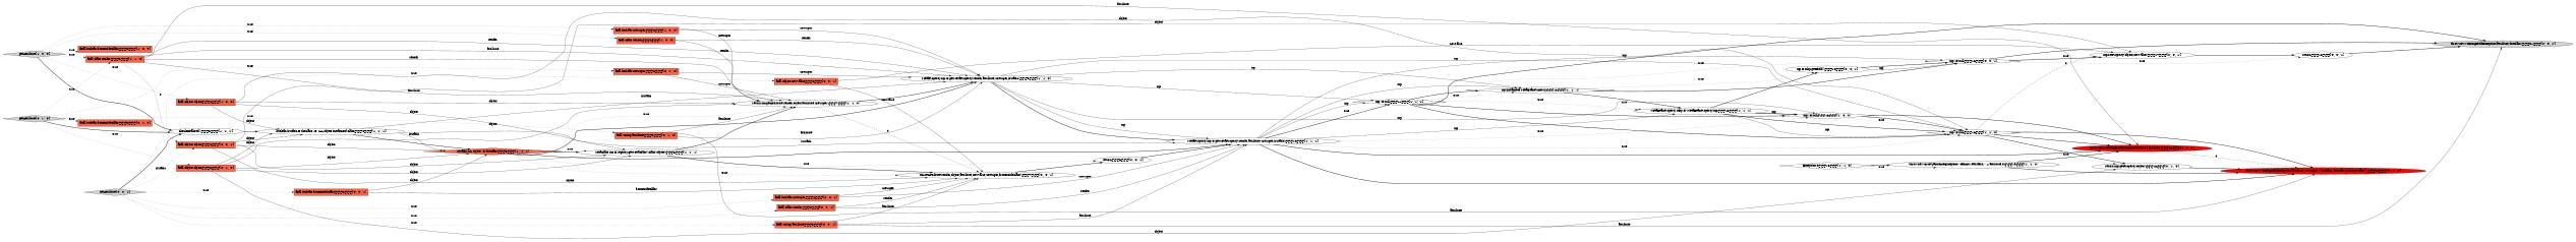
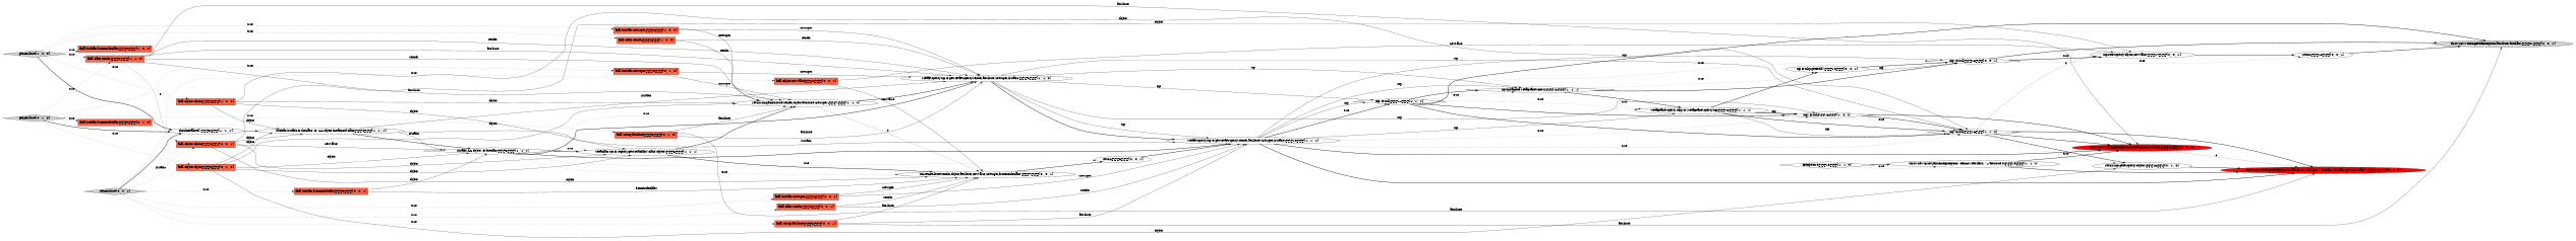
  digraph {
    rankdir=LR
    node [fillcolor=white shape=ellipse style=filled]
    edge [style=solid]
    n1 [fillcolor=lightgray label="throw new MissingFieldException(attribute,theClass)@@@21@@@['0', '0', '1']"]
    n2 [fillcolor=tomato label="final boolean useSuper@@@2@@@['1', '0', '0']" shape=box]
    n3 [label="MetaProperty mp = getMetaProperty(sender,attribute,useSuper,isStatic)@@@9@@@['1', '1', '0']"]
    n4 [label="return mc.getAttribute(sender,object,attribute,useSuper)@@@7@@@['1', '1', '0']"]
    n5 [label="mp != null@@@16@@@['1', '1', '0']" shape=diamond]
    n6 [label="MetaProperty mp = getMetaProperty(sender,attribute,useSuper,isStatic)@@@10@@@['1', '1', '1']"]
    n7 [label="mp instanceof MetaBeanProperty@@@12@@@['1', '1', '1']" shape=diamond]
    n8 [label="mp != null@@@11@@@['1', '1', '1']" shape=diamond]
    n9 [label="mp != null@@@16@@@['1', '0', '0']" shape=diamond]
    n10 [label="mc.setAttribute(sender,object,attribute,newValue,useSuper,fromInsideClass)@@@7@@@['0', '0', '1']"]
    n11 [fillcolor=tomato label="final Object object@@@2@@@['1', '0', '0']" shape=box]
    n12 [label="boolean isStatic = theClass !=  && object instanceof Class@@@4@@@['1', '1', '1']"]
    n13 [label="MetaClass mc = registry.getMetaClass((Class)object)@@@6@@@['1', '1', '1']"]
-   n14 [fillcolor=tomato label="isStatic && object != theClass@@@5@@@['1', '1', '1']" shape=diamond]
+   n14 [label="isStatic && object != theClass@@@5@@@['1', '1', '1']" shape=diamond]
    n15 [label="return@@@8@@@['0', '0', '1']"]
    n16 [fillcolor=red label="throw new MissingFieldException(attribute,theClass)@@@22@@@['1', '0', '0']"]
    n17 [fillcolor=red label="throw new MissingFieldException(attribute,!useSuper? theClass: theClass.getSuperclass())@@@22@@@['0', '1', '0']"]
    n18 [label="mp.setProperty(object,newValue)@@@17@@@['0', '0', '1']"]
    n19 [label="return mp.getProperty(object)@@@16@@@['0', '1', '0']"]
    n20 [fillcolor=tomato label="final boolean fromInsideClass@@@2@@@['0', '0', '1']" shape=box]
    n21 [label="mp != null@@@16@@@['0', '0', '1']" shape=diamond]
    n22 [label="MetaBeanProperty mbp = (MetaBeanProperty)mp@@@13@@@['1', '1', '1']"]
    n23 [label="checkInitalised()@@@3@@@['1', '1', '1']"]
    n24 [label="mp = mbp.getField()@@@14@@@['0', '0', '1']"]
    n25 [label="return@@@18@@@['0', '0', '1']"]
    n26 [fillcolor=tomato label="final boolean useSuper@@@2@@@['0', '1', '0']" shape=box]
    n27 [fillcolor=tomato label="final Object object@@@2@@@['0', '0', '1']" shape=box]
    n28 [fillcolor=tomato label="final Object object@@@2@@@['0', '1', '0']" shape=box]
    n29 [fillcolor=tomato label="final Class sender@@@2@@@['0', '0', '1']" shape=box]
    n30 [label="Exception e@@@18@@@['1', '1', '0']" shape=diamond]
    n31 [label="throw new GroovyRuntimeException(\"Cannot read field: \" + attribute,e)@@@19@@@['1', '1', '0']"]
    n32 [fillcolor=tomato label="final String attribute@@@2@@@['0', '0', '1']" shape=box]
    n33 [fillcolor=tomato label="final Class sender@@@2@@@['1', '0', '0']" shape=box]
    n34 [fillcolor=lightgray label="setAttribute['0', '0', '1']" shape=diamond]
    n35 [fillcolor=tomato label="final boolean useSuper@@@2@@@['0', '0', '1']" shape=box]
    n36 [fillcolor=tomato label="final Object newValue@@@2@@@['0', '0', '1']" shape=box]
    n37 [fillcolor=tomato label="final Class sender@@@2@@@['1', '1', '0']" shape=box]
    n38 [fillcolor=tomato label="final boolean fromInsideClass@@@2@@@['1', '0', '0']" shape=box]
    n39 [fillcolor=lightgray label="getAttribute['0', '1', '0']" shape=diamond]
    n40 [fillcolor=tomato label="final boolean fromInsideClass@@@2@@@['0', '1', '0']" shape=box]
    n41 [fillcolor=tomato label="final String attribute@@@2@@@['0', '1', '0']" shape=box]
    n42 [fillcolor=lightgray label="getAttribute['1', '0', '0']" shape=diamond]
    n2 -> n3 [label=useSuper]
    n2 -> n4 [label=useSuper]
    n3 -> n5 [label=mp]
    n3 -> n6 [style=bold]
    n3 -> n6 [label=mp]
    n3 -> n7 [label=mp]
    n3 -> n8 [label=mp]
    n3 -> n9 [label=mp]
    n4 -> n3 [style=bold]
    n4 -> n10 [label=0 style=dashed]
    n5 -> n16 [style=bold]
    n5 -> n17 [style=bold]
    n5 -> n18 [label=0 style=dashed]
    n5 -> n19 [style=bold]
    n5 -> n19 [label=true style=dotted]
    n6 -> n5 [label=true style=dotted]
    n6 -> n7 [label=mp]
    n6 -> n8 [style=bold]
    n6 -> n8 [label=mp]
    n6 -> n8 [label=true style=dotted]
    n6 -> n9 [label=true style=dotted]
    n6 -> n16 [style=bold]
    n6 -> n17 [style=bold]
    n6 -> n21 [label=mp]
    n6 -> n22 [label=mp]
    n7 -> n21 [style=bold]
    n7 -> n22 [style=bold]
    n7 -> n22 [label=true style=dotted]
    n7 -> n24 [label=true style=dotted]
    n8 -> n1 [style=bold]
    n8 -> n5 [style=bold]
    n8 -> n7 [style=bold]
    n8 -> n7 [label=true style=dotted]
    n8 -> n9 [style=bold]
    n8 -> n21 [label=true style=dotted]
    n8 -> n22 [label=true style=dotted]
    n9 -> n5 [style=bold]
    n9 -> n5 [label=true style=dotted]
    n9 -> n16 [style=bold]
    n10 -> n15 [style=bold]
    n11 -> n4 [label=object]
    n11 -> n5 [label=object]
    n11 -> n12 [label=object]
    n11 -> n13 [label=object]
    n12 -> n3 [label=isStatic]
    n12 -> n6 [label=isStatic]
    n12 -> n14 [style=bold]
    n12 -> n14 [label=isStatic]
    n13 -> n4 [style=bold]
    n13 -> n10 [style=bold]
    n14 -> n3 [style=bold]
    n14 -> n4 [label=true style=dotted]
    n14 -> n6 [style=bold]
    n14 -> n10 [label=true style=dotted]
    n14 -> n13 [label=true style=dotted]
    n14 -> n13 [style=bold]
    n14 -> n15 [label=true style=dotted]
    n15 -> n6 [style=bold]
    n16 -> n17 [label=0 style=dashed]
    n18 -> n25 [style=bold]
    n19 -> n17 [style=bold]
    n20 -> n10 [label=fromInsideClass]
    n20 -> n14 [label=object]
    n21 -> n1 [style=bold]
    n21 -> n18 [style=bold]
    n21 -> n18 [label=true style=dotted]
    n21 -> n25 [label=true style=dotted]
    n22 -> n5 [style=bold]
    n22 -> n5 [label=mp]
    n22 -> n9 [style=bold]
    n22 -> n9 [label=mp]
    n22 -> n24 [style=bold]
    n23 -> n12 [style=bold]
    n24 -> n21 [label=mp]
    n24 -> n21 [style=bold]
    n25 -> n1 [style=bold]
    n26 -> n3 [label=useSuper]
    n26 -> n4 [label=useSuper]
    n27 -> n10 [label=object]
    n27 -> n12 [label=object]
    n27 -> n13 [label=object]
-   n27 -> n14 [label=object]
+   n27 -> n14 [label=newValue]
    n27 -> n18 [label=object]
    n28 -> n4 [label=object]
    n28 -> n12 [label=object]
    n28 -> n13 [label=object]
    n28 -> n14 [label=object]
    n28 -> n19 [label=object]
    n29 -> n6 [label=sender]
    n29 -> n10 [label=sender]
    n30 -> n31 [style=bold]
    n30 -> n31 [label=true style=dotted]
    n31 -> n16 [style=bold]
    n31 -> n17 [style=bold]
    n32 -> n1 [label=attribute]
    n32 -> n6 [label=attribute]
    n32 -> n10 [label=attribute]
    n33 -> n3 [label=sender]
    n33 -> n4 [label=sender]
    n34 -> n20 [label=true style=dotted]
    n34 -> n23 [style=bold]
    n34 -> n27 [label=isStatic style=dotted]
    n34 -> n29 [label=true style=dotted]
    n34 -> n32 [label=true style=dotted]
    n34 -> n35 [label=true style=dotted]
    n34 -> n36 [label=true style=dotted]
    n35 -> n6 [label=useSuper]
    n35 -> n10 [label=useSuper]
    n36 -> n10 [label=newValue]
    n36 -> n18 [label=newValue]
    n37 -> n3 [label=attribute]
    n37 -> n3 [label=sender]
    n37 -> n4 [label=sender]
    n37 -> n4 [label=attribute]
    n37 -> n16 [label=attribute]
    n37 -> n27 [label=0 style=dashed]
    n39 -> n23 [style=bold]
    n39 -> n26 [label=true style=dotted]
    n39 -> n28 [label=true style=dotted]
    n39 -> n37 [label=true style=dotted]
    n39 -> n40 [label=true style=dotted]
    n39 -> n41 [label=true style=dotted]
    n41 -> n3 [label=attribute]
    n41 -> n4 [label=attribute]
    n41 -> n17 [label=attribute]
    n42 -> n2 [label=true style=dotted]
    n42 -> n11 [label=true style=dotted]
    n42 -> n23 [style=bold]
    n42 -> n33 [label=true style=dotted]
    n42 -> n37 [label=true style=dotted]
    n42 -> n38 [label=true style=dotted]
  }
